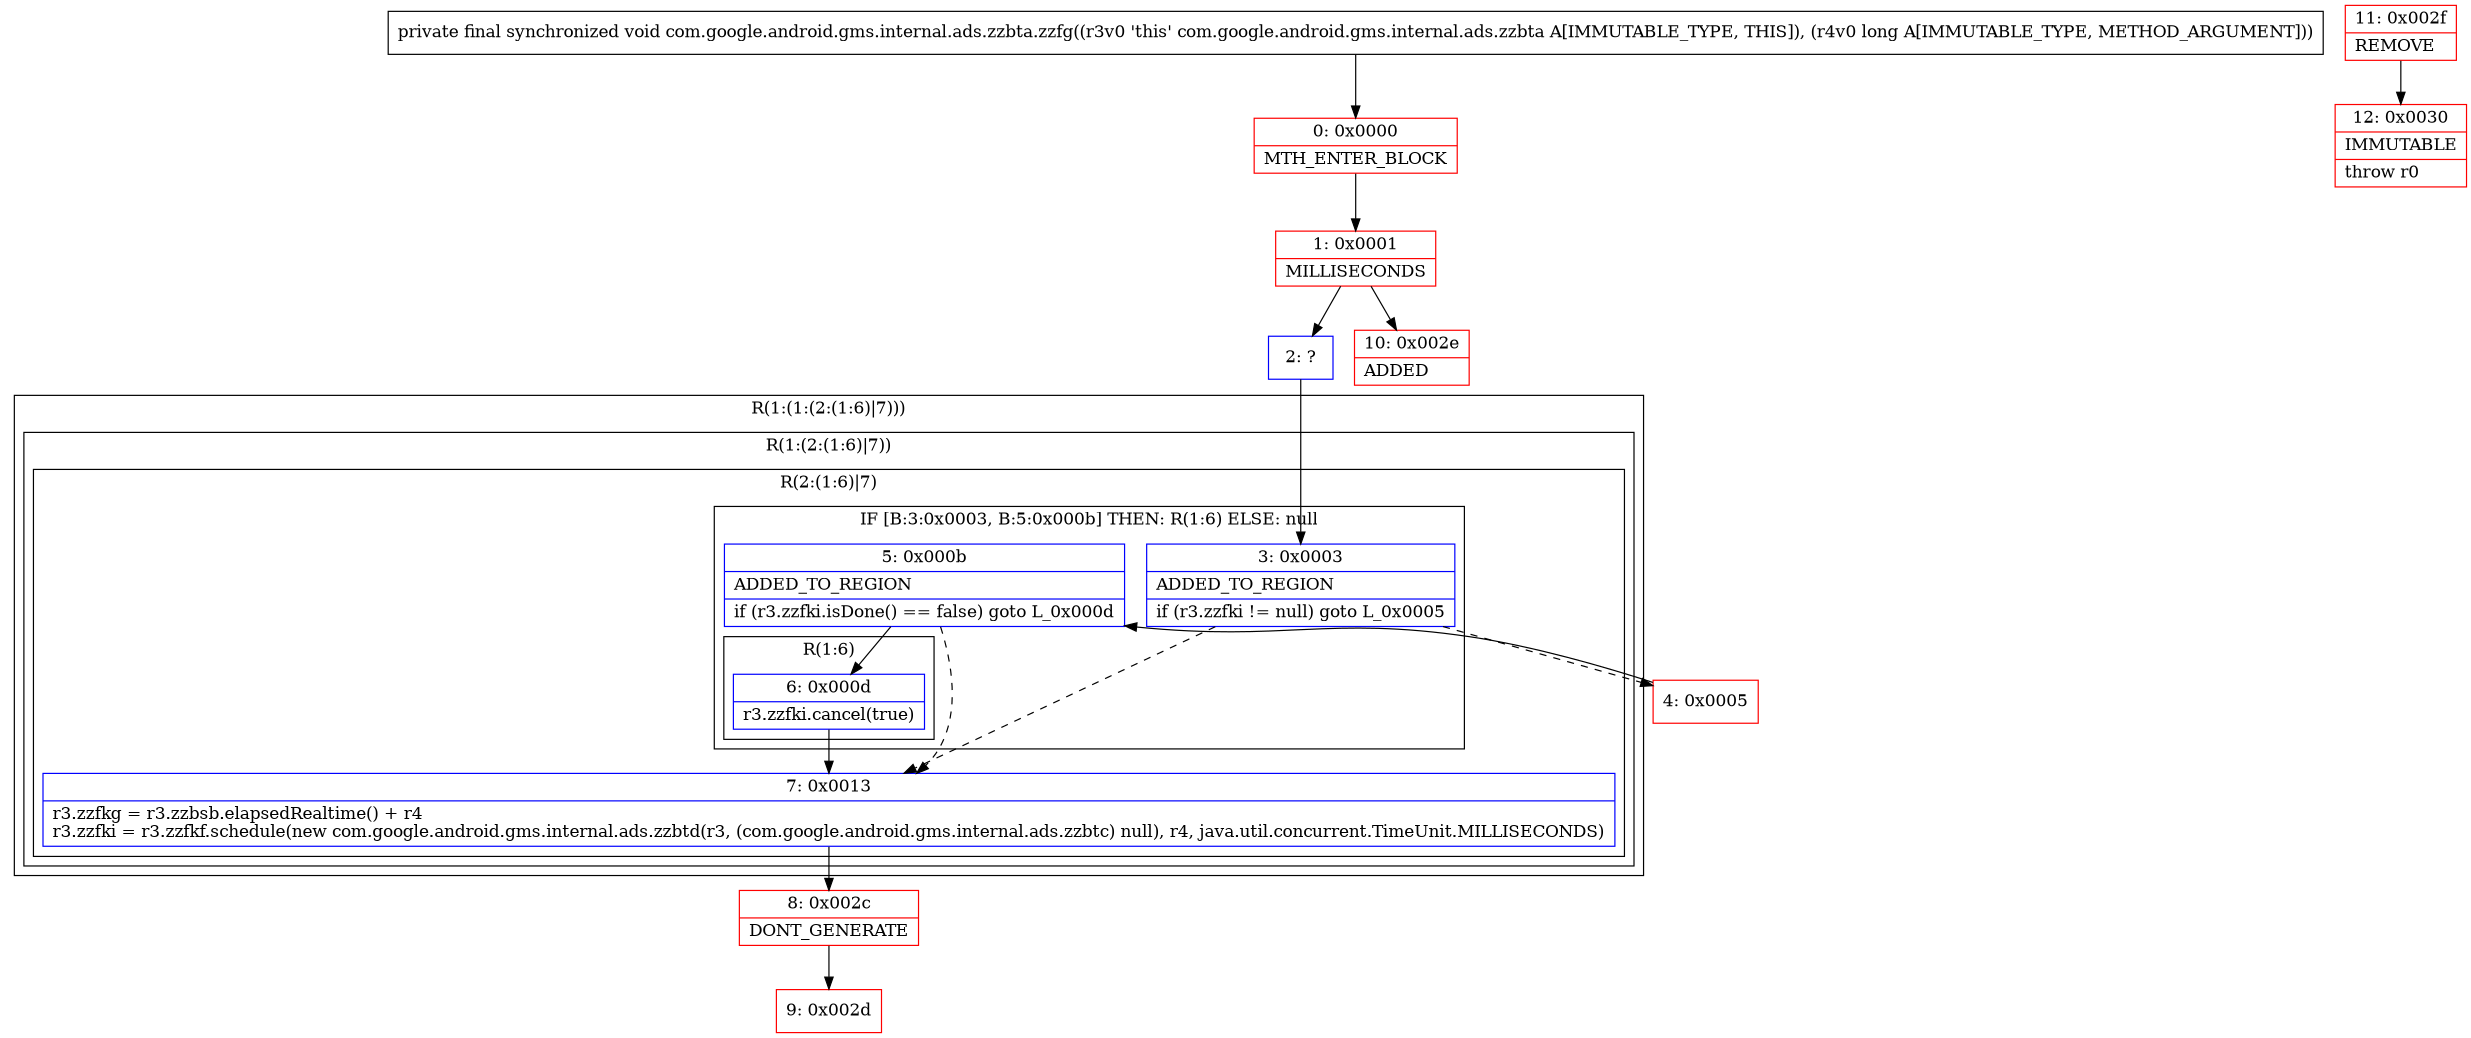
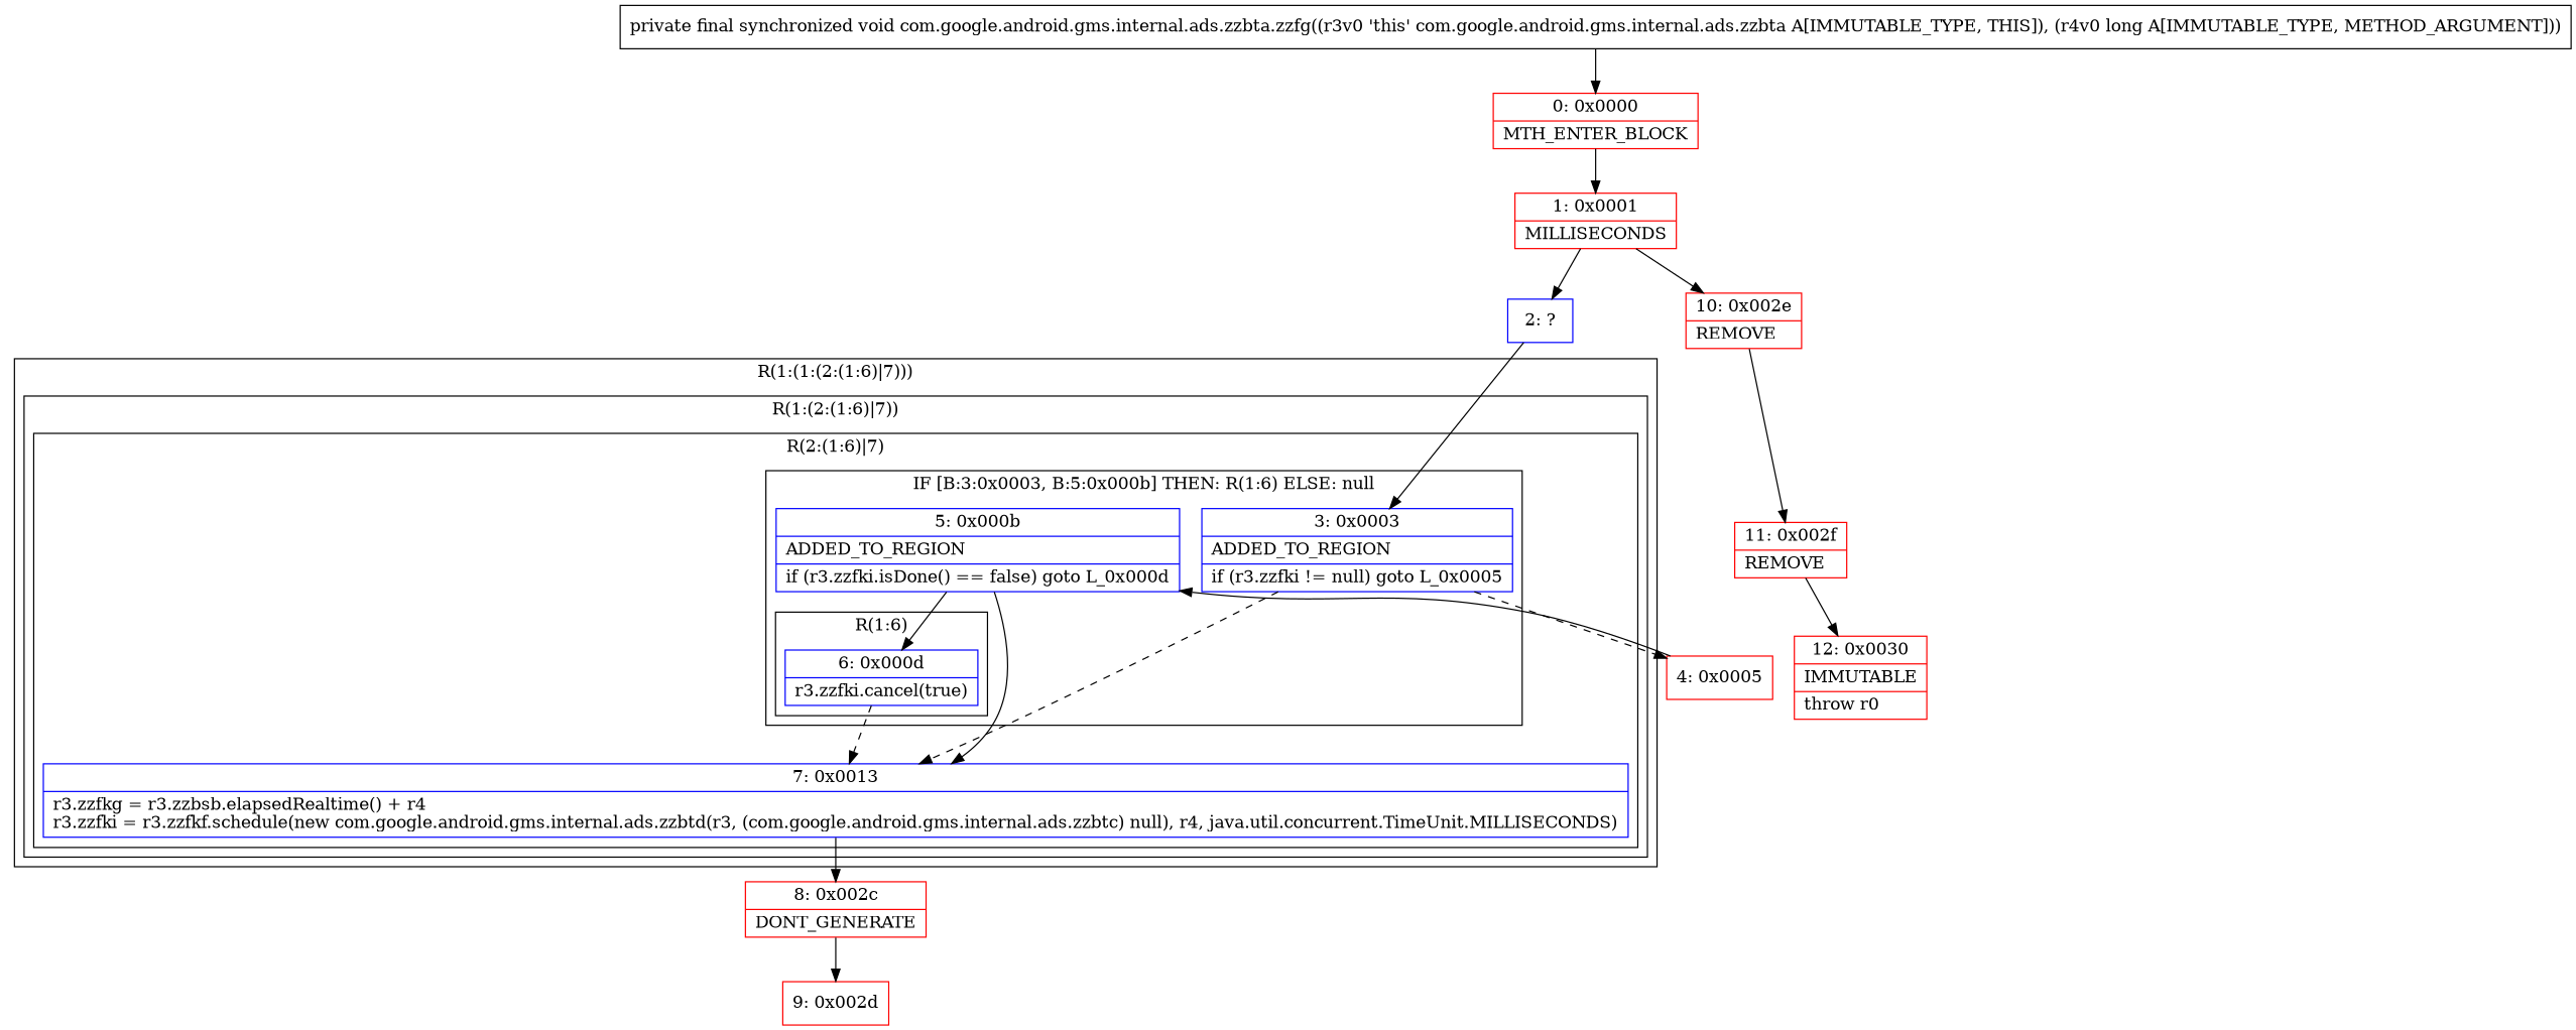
  digraph {
    fontname="DejaVu Serif"
    node [color=red fontname="DejaVu Serif" shape=record]
    edge [fontname="DejaVu Serif"]
    n1 [color=blue label="{6\:\ 0x000d|r3.zzfki.cancel(true)\l}"]
    n2 [color=blue label="{3\:\ 0x0003|ADDED_TO_REGION\l|if (r3.zzfki != null) goto L_0x0005\l}"]
    n3 [color=blue label="{5\:\ 0x000b|ADDED_TO_REGION\l|if (r3.zzfki.isDone() == false) goto L_0x000d\l}"]
    n4 [color=blue label="{7\:\ 0x0013|r3.zzfkg = r3.zzbsb.elapsedRealtime() + r4\lr3.zzfki = r3.zzfkf.schedule(new com.google.android.gms.internal.ads.zzbtd(r3, (com.google.android.gms.internal.ads.zzbtc) null), r4, java.util.concurrent.TimeUnit.MILLISECONDS)\l}"]
    n5 [label="{4\:\ 0x0005}"]
    n6 [label="{8\:\ 0x002c|DONT_GENERATE\l}"]
    n7 [label="{9\:\ 0x002d}"]
    n8 [label="{0\:\ 0x0000|MTH_ENTER_BLOCK\l}"]
    n9 [label="{1\:\ 0x0001|MILLISECONDS\l}"]
    n10 [color=blue label="{2\:\ ?}"]
-   n11 [label="{10\:\ 0x002e|ADDED\l}"]
+   n11 [label="{10\:\ 0x002e|REMOVE\l}"]
    n12 [label="{11\:\ 0x002f|REMOVE\l}"]
    n13 [label="{12\:\ 0x0030|IMMUTABLE\l|throw r0\l}"]
    n14 [label="{private final synchronized void com.google.android.gms.internal.ads.zzbta.zzfg((r3v0 'this' com.google.android.gms.internal.ads.zzbta A[IMMUTABLE_TYPE, THIS]), (r4v0 long A[IMMUTABLE_TYPE, METHOD_ARGUMENT])) }" color=""]
    subgraph cluster_1 {
      label="R(1:(1:(2:(1:6)|7)))"
      subgraph cluster_2 {
        label="R(1:(2:(1:6)|7))"
        subgraph cluster_3 {
          label="R(2:(1:6)|7)"
          n4
          subgraph cluster_4 {
            label="IF [B:3:0x0003, B:5:0x000b] THEN: R(1:6) ELSE: null"
            n2
            n3
            subgraph cluster_5 {
              label="R(1:6)"
              n1
            }
          }
        }
      }
    }
-   n1 -> n4
+   n1 -> n4 [style=dashed]
    n2 -> n4 [style=dashed]
    n2 -> n5 [style=dashed]
    n3 -> n1
-   n3 -> n4 [style=dashed]
+   n3 -> n4 [style=solid]
    n4 -> n6
    n5 -> n3
    n6 -> n7
    n8 -> n9
    n9 -> n10
    n9 -> n11
    n10 -> n2
+   n11 -> n12
    n12 -> n13
    n14 -> n8
  }
